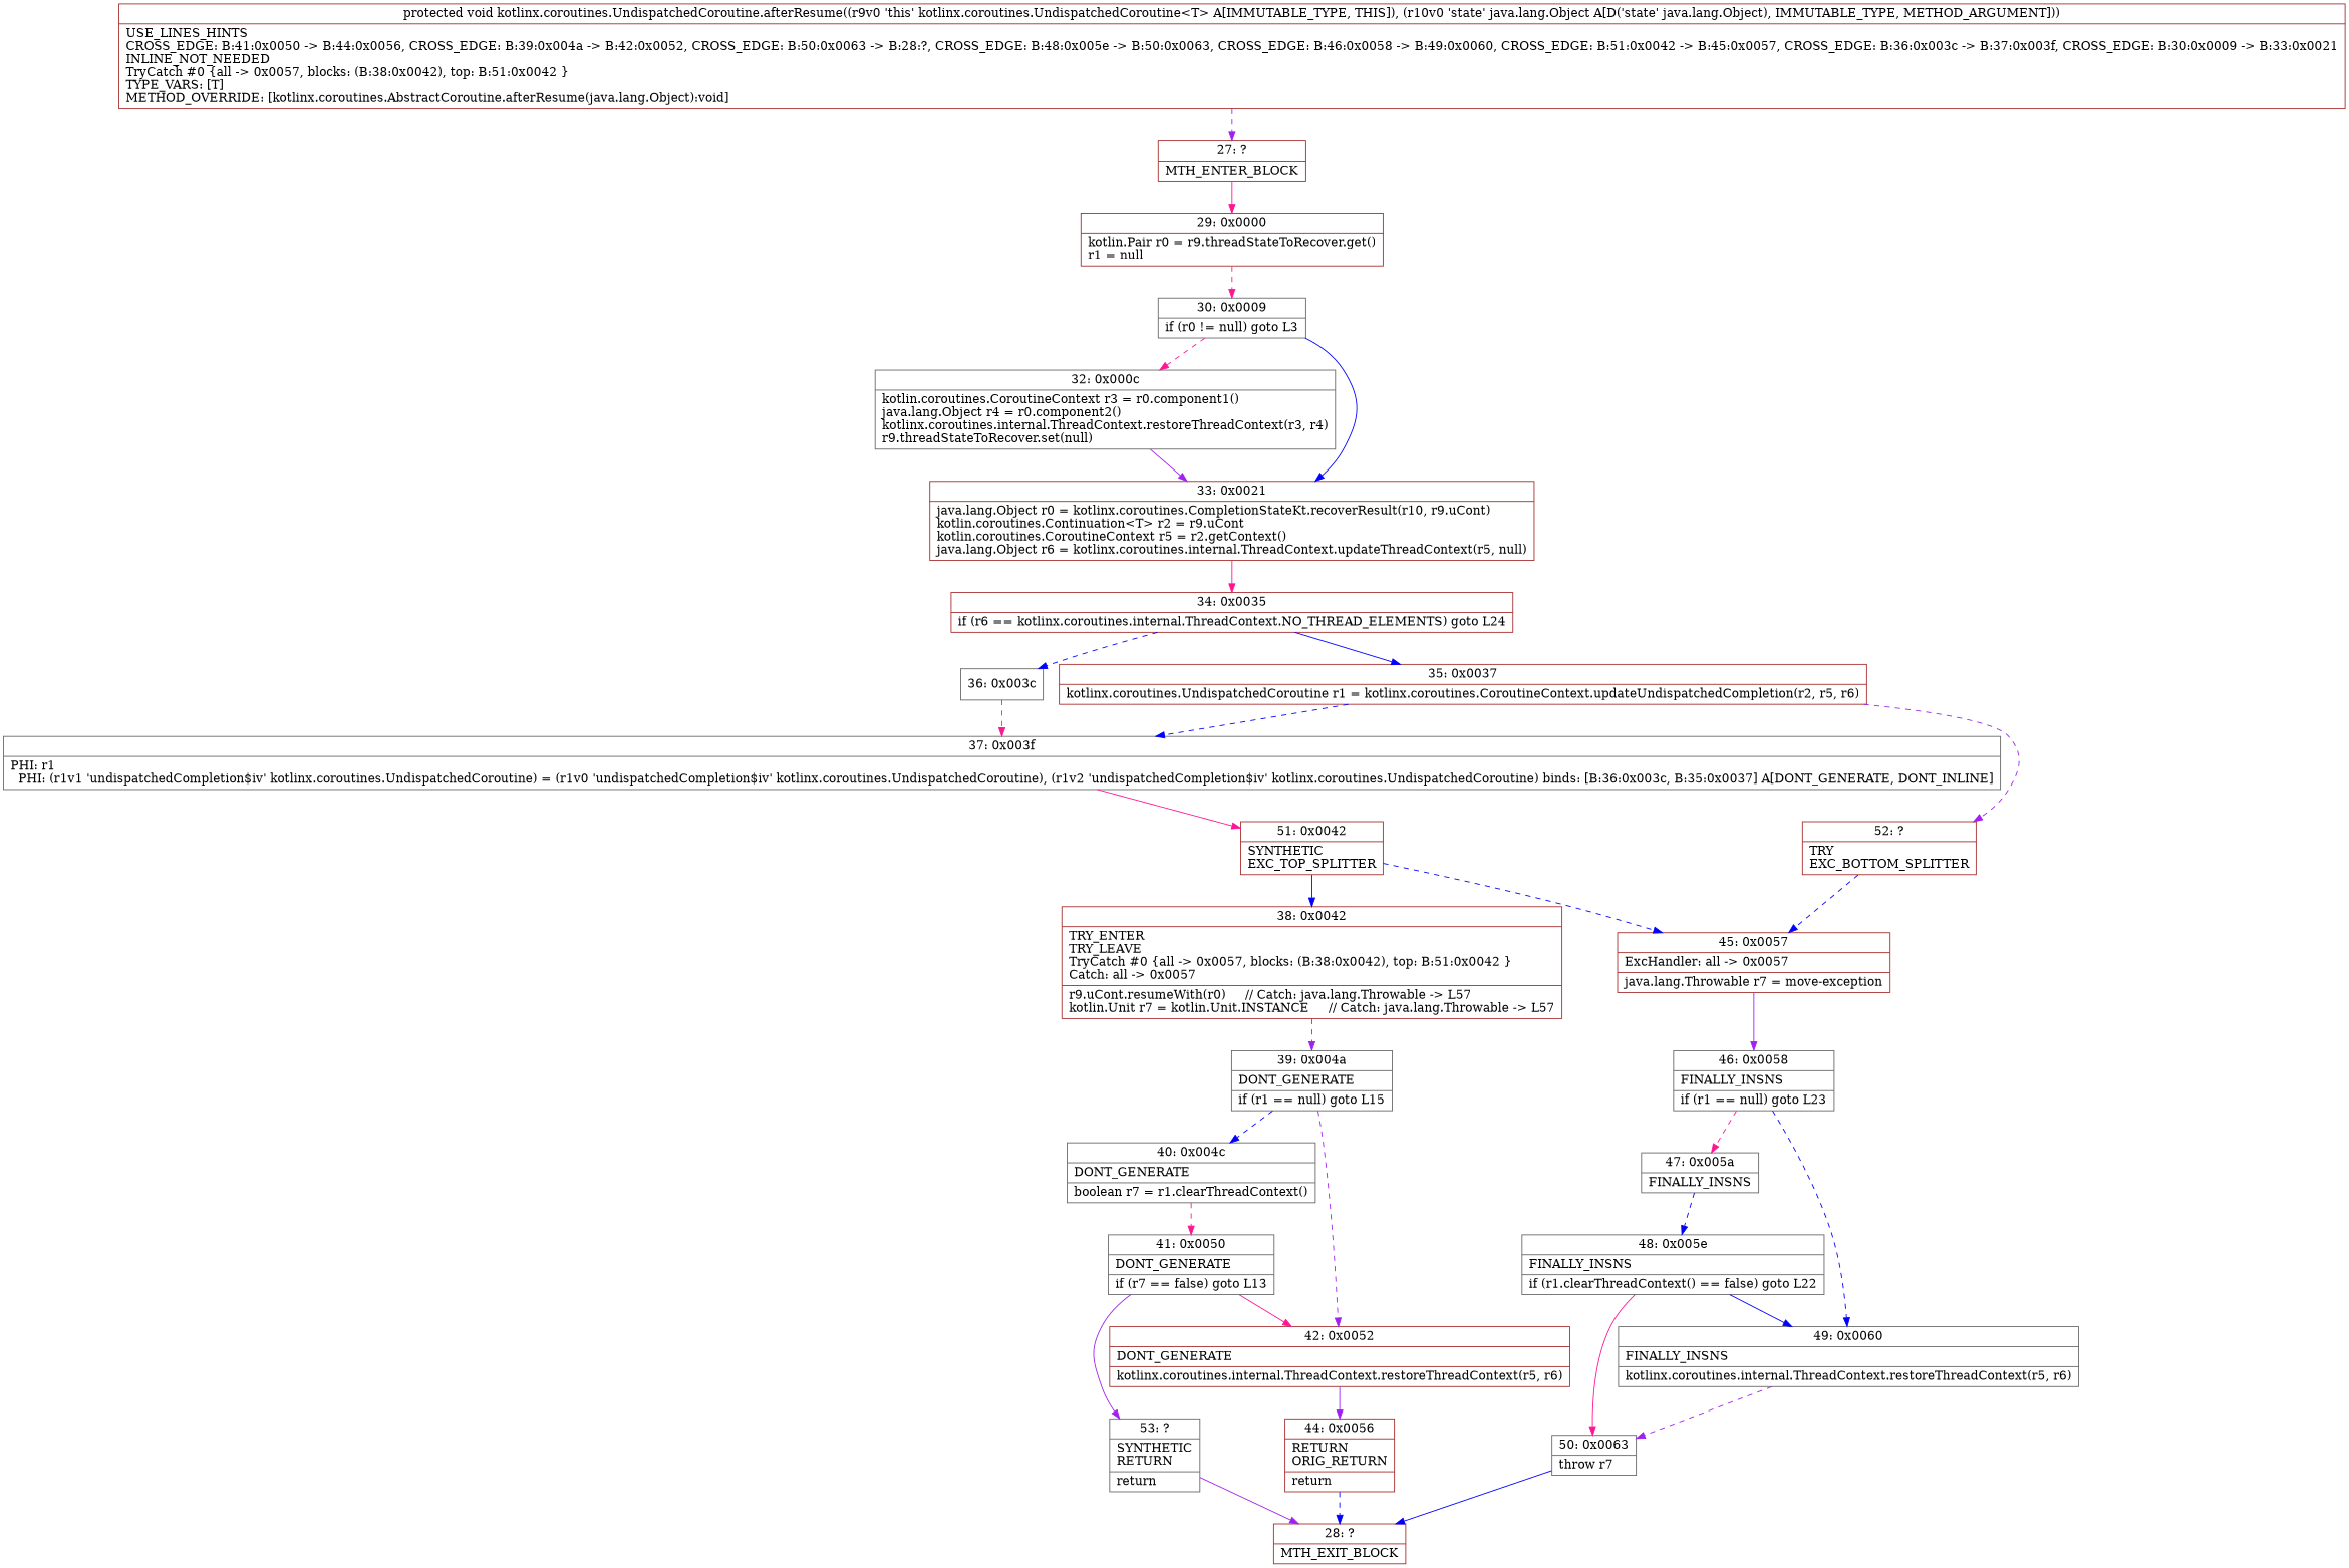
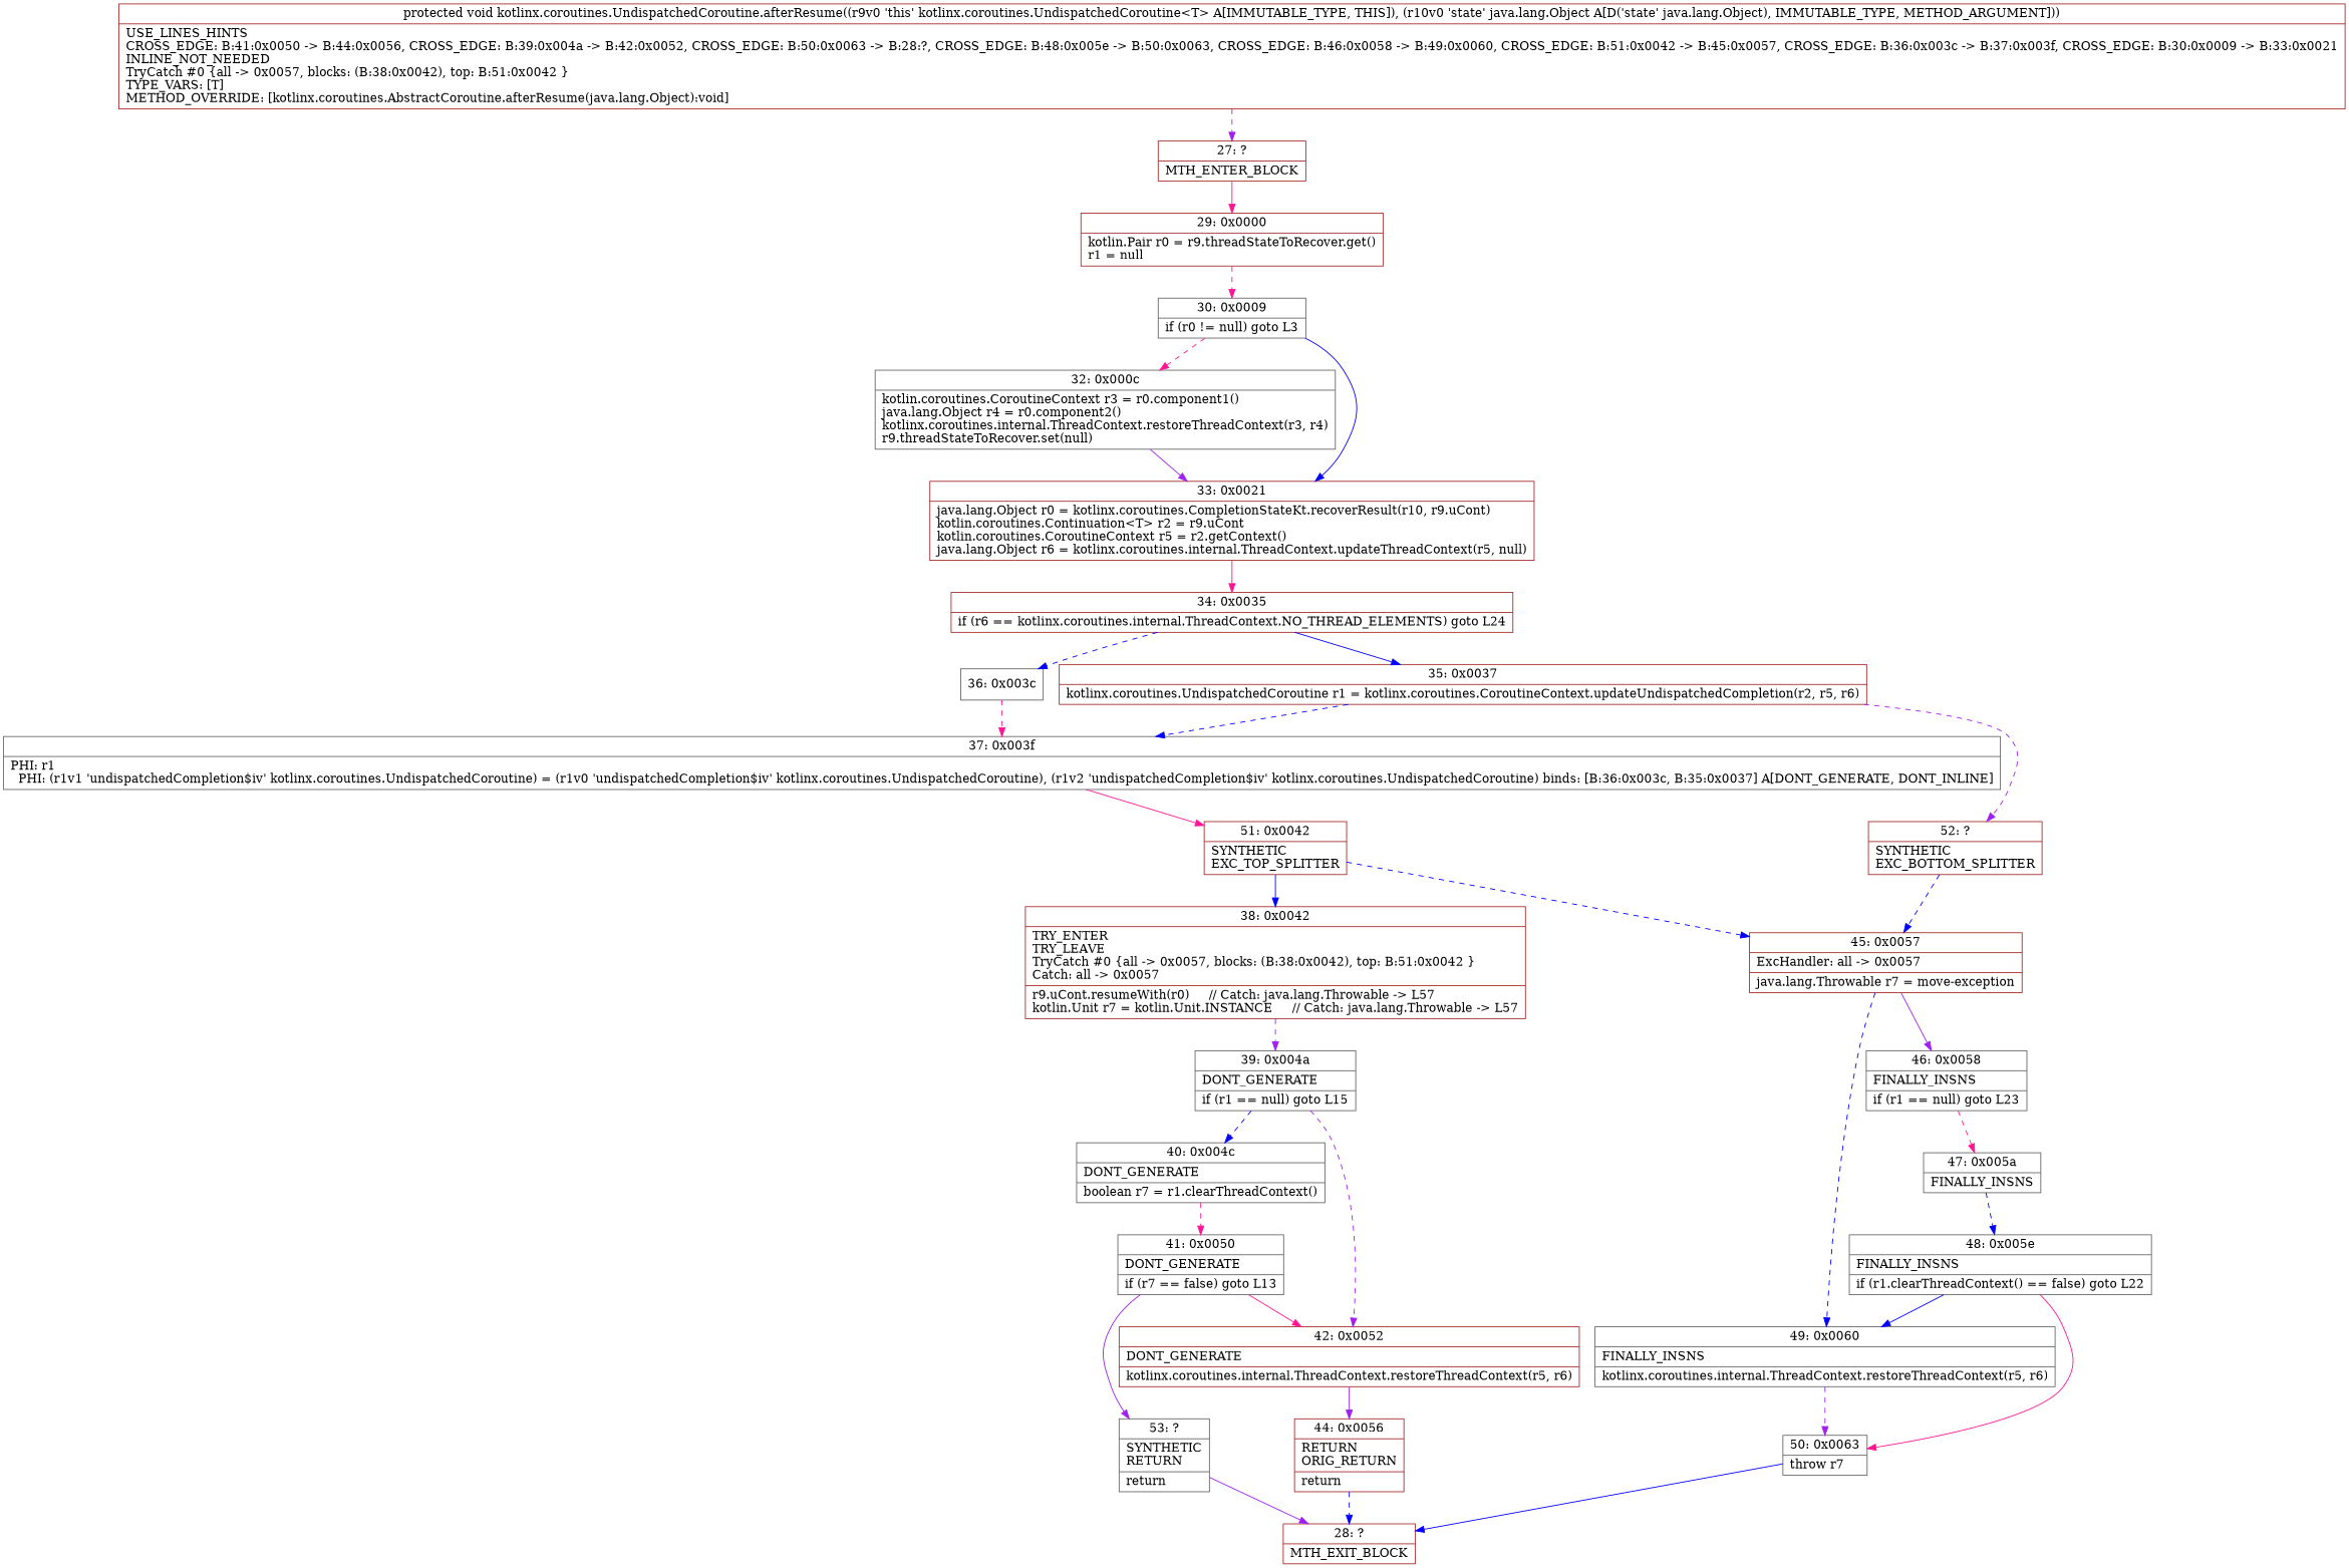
  digraph {
    node [color=brown shape=record]
    edge [color=blue style=dashed]
    n1 [label="{27\:\ ?|MTH_ENTER_BLOCK\l}"]
    n2 [label="{29\:\ 0x0000|kotlin.Pair r0 = r9.threadStateToRecover.get()\lr1 = null\l}"]
    n3 [color=gray40 label="{30\:\ 0x0009|if (r0 != null) goto L3\l}"]
    n4 [color=gray40 label="{32\:\ 0x000c|kotlin.coroutines.CoroutineContext r3 = r0.component1()\ljava.lang.Object r4 = r0.component2()\lkotlinx.coroutines.internal.ThreadContext.restoreThreadContext(r3, r4)\lr9.threadStateToRecover.set(null)\l}"]
    n5 [label="{33\:\ 0x0021|java.lang.Object r0 = kotlinx.coroutines.CompletionStateKt.recoverResult(r10, r9.uCont)\lkotlin.coroutines.Continuation\<T\> r2 = r9.uCont\lkotlin.coroutines.CoroutineContext r5 = r2.getContext()\ljava.lang.Object r6 = kotlinx.coroutines.internal.ThreadContext.updateThreadContext(r5, null)\l}"]
    n6 [label="{34\:\ 0x0035|if (r6 == kotlinx.coroutines.internal.ThreadContext.NO_THREAD_ELEMENTS) goto L24\l}"]
    n7 [label="{35\:\ 0x0037|kotlinx.coroutines.UndispatchedCoroutine r1 = kotlinx.coroutines.CoroutineContext.updateUndispatchedCompletion(r2, r5, r6)\l}"]
    n8 [color=gray40 label="{36\:\ 0x003c}"]
    n9 [color=gray40 label="{37\:\ 0x003f|PHI: r1 \l  PHI: (r1v1 'undispatchedCompletion$iv' kotlinx.coroutines.UndispatchedCoroutine) = (r1v0 'undispatchedCompletion$iv' kotlinx.coroutines.UndispatchedCoroutine), (r1v2 'undispatchedCompletion$iv' kotlinx.coroutines.UndispatchedCoroutine) binds: [B:36:0x003c, B:35:0x0037] A[DONT_GENERATE, DONT_INLINE]\l}"]
-   n10 [label="{52\:\ ?|TRY\lEXC_BOTTOM_SPLITTER\l}"]
+   n10 [label="{52\:\ ?|SYNTHETIC\lEXC_BOTTOM_SPLITTER\l}"]
    n11 [label="{51\:\ 0x0042|SYNTHETIC\lEXC_TOP_SPLITTER\l}"]
    n12 [label="{38\:\ 0x0042|TRY_ENTER\lTRY_LEAVE\lTryCatch #0 \{all \-\> 0x0057, blocks: (B:38:0x0042), top: B:51:0x0042 \}\lCatch: all \-\> 0x0057\l|r9.uCont.resumeWith(r0)     \/\/ Catch: java.lang.Throwable \-\> L57\lkotlin.Unit r7 = kotlin.Unit.INSTANCE     \/\/ Catch: java.lang.Throwable \-\> L57\l}"]
    n13 [label="{45\:\ 0x0057|ExcHandler: all \-\> 0x0057\l|java.lang.Throwable r7 = move\-exception\l}"]
    n14 [color=gray40 label="{39\:\ 0x004a|DONT_GENERATE\l|if (r1 == null) goto L15\l}"]
    n15 [color=gray40 label="{46\:\ 0x0058|FINALLY_INSNS\l|if (r1 == null) goto L23\l}"]
    n16 [color=gray40 label="{40\:\ 0x004c|DONT_GENERATE\l|boolean r7 = r1.clearThreadContext()\l}"]
    n17 [label="{42\:\ 0x0052|DONT_GENERATE\l|kotlinx.coroutines.internal.ThreadContext.restoreThreadContext(r5, r6)\l}"]
    n18 [color=gray40 label="{41\:\ 0x0050|DONT_GENERATE\l|if (r7 == false) goto L13\l}"]
    n19 [label="{44\:\ 0x0056|RETURN\lORIG_RETURN\l|return\l}"]
    n20 [color=gray40 label="{53\:\ ?|SYNTHETIC\lRETURN\l|return\l}"]
    n21 [label="{28\:\ ?|MTH_EXIT_BLOCK\l}"]
    n22 [color=gray40 label="{47\:\ 0x005a|FINALLY_INSNS\l}"]
    n23 [color=gray40 label="{49\:\ 0x0060|FINALLY_INSNS\l|kotlinx.coroutines.internal.ThreadContext.restoreThreadContext(r5, r6)\l}"]
    n24 [color=gray40 label="{48\:\ 0x005e|FINALLY_INSNS\l|if (r1.clearThreadContext() == false) goto L22\l}"]
    n25 [color=gray40 label="{50\:\ 0x0063|throw r7\l}"]
    n26 [label="{protected void kotlinx.coroutines.UndispatchedCoroutine.afterResume((r9v0 'this' kotlinx.coroutines.UndispatchedCoroutine\<T\> A[IMMUTABLE_TYPE, THIS]), (r10v0 'state' java.lang.Object A[D('state' java.lang.Object), IMMUTABLE_TYPE, METHOD_ARGUMENT]))  | USE_LINES_HINTS\lCROSS_EDGE: B:41:0x0050 \-\> B:44:0x0056, CROSS_EDGE: B:39:0x004a \-\> B:42:0x0052, CROSS_EDGE: B:50:0x0063 \-\> B:28:?, CROSS_EDGE: B:48:0x005e \-\> B:50:0x0063, CROSS_EDGE: B:46:0x0058 \-\> B:49:0x0060, CROSS_EDGE: B:51:0x0042 \-\> B:45:0x0057, CROSS_EDGE: B:36:0x003c \-\> B:37:0x003f, CROSS_EDGE: B:30:0x0009 \-\> B:33:0x0021\lINLINE_NOT_NEEDED\lTryCatch #0 \{all \-\> 0x0057, blocks: (B:38:0x0042), top: B:51:0x0042 \}\lTYPE_VARS: [T]\lMETHOD_OVERRIDE: [kotlinx.coroutines.AbstractCoroutine.afterResume(java.lang.Object):void]\l}"]
    n1 -> n2 [color=deeppink style=solid]
    n2 -> n3 [color=deeppink]
    n3 -> n4 [color=deeppink]
    n3 -> n5 [style=solid]
    n4 -> n5 [color=purple style=solid]
    n5 -> n6 [color=deeppink style=solid]
    n6 -> n7 [style=solid]
    n6 -> n8
    n7 -> n9
    n7 -> n10 [color=purple]
    n8 -> n9 [color=deeppink]
    n9 -> n11 [color=deeppink style=solid]
    n10 -> n13
    n11 -> n12 [style=solid]
    n11 -> n13
    n12 -> n14 [color=purple]
    n13 -> n15 [color=purple style=solid]
    n14 -> n16
    n14 -> n17 [color=purple]
    n15 -> n22 [color=deeppink]
-   n15 -> n23
+   n13 -> n23
    n16 -> n18 [color=deeppink]
    n17 -> n19 [color=purple style=solid]
    n18 -> n17 [color=deeppink style=solid]
    n18 -> n20 [color=purple style=solid]
    n19 -> n21
    n20 -> n21 [color=purple style=solid]
    n22 -> n24
    n23 -> n25 [color=purple]
    n24 -> n23 [style=solid]
    n24 -> n25 [color=deeppink style=solid]
    n25 -> n21 [style=solid]
    n26 -> n1 [color=purple]
  }
